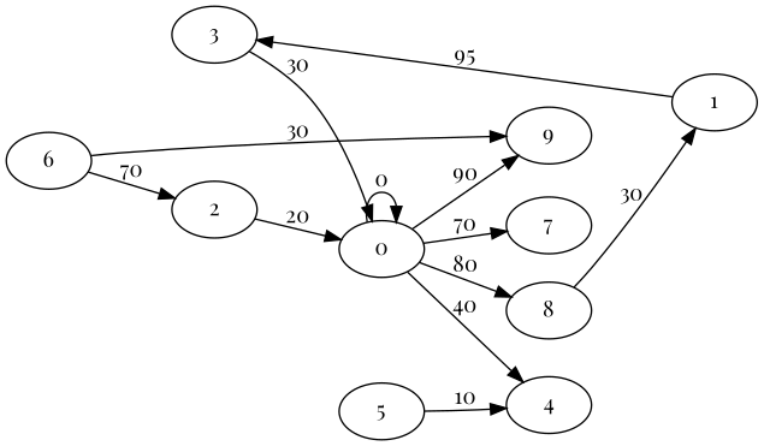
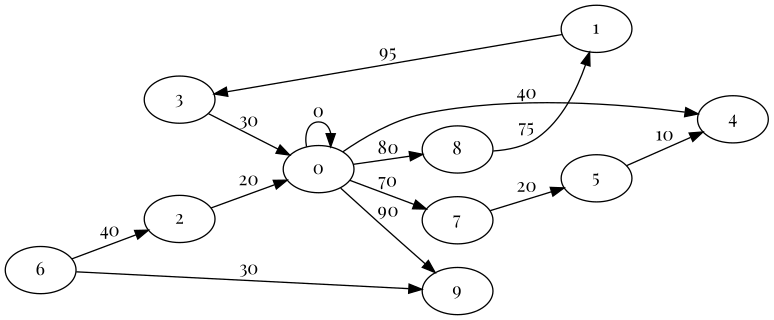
  digraph {
    fontname="Playfair Display"
    rankdir=LR
    node [fontname="Playfair Display"]
    edge [fontname="Playfair Display"]
    n1 [label=3]
    n2 [label=0]
    n3 [label=7]
    n4 [label=8]
    n5 [label=9]
    n6 [label=4]
    n7 [label=5]
    n8 [label=1]
    n9 [label=2]
    n10 [label=6]
    n1 -> n2 [label=30]
    n2 -> n2 [label=0]
    n2 -> n3 [label=70]
    n2 -> n4 [label=80]
    n2 -> n5 [label=90]
    n2 -> n6 [label=40]
-   n4 -> n8 [label=30]
+   n3 -> n7 [label=20]
+   n4 -> n8 [label=75]
    n7 -> n6 [label=10]
    n8 -> n1 [label=95]
    n9 -> n2 [label=20]
    n10 -> n5 [label=30]
-   n10 -> n9 [label=70]
+   n10 -> n9 [label=40]
  }
